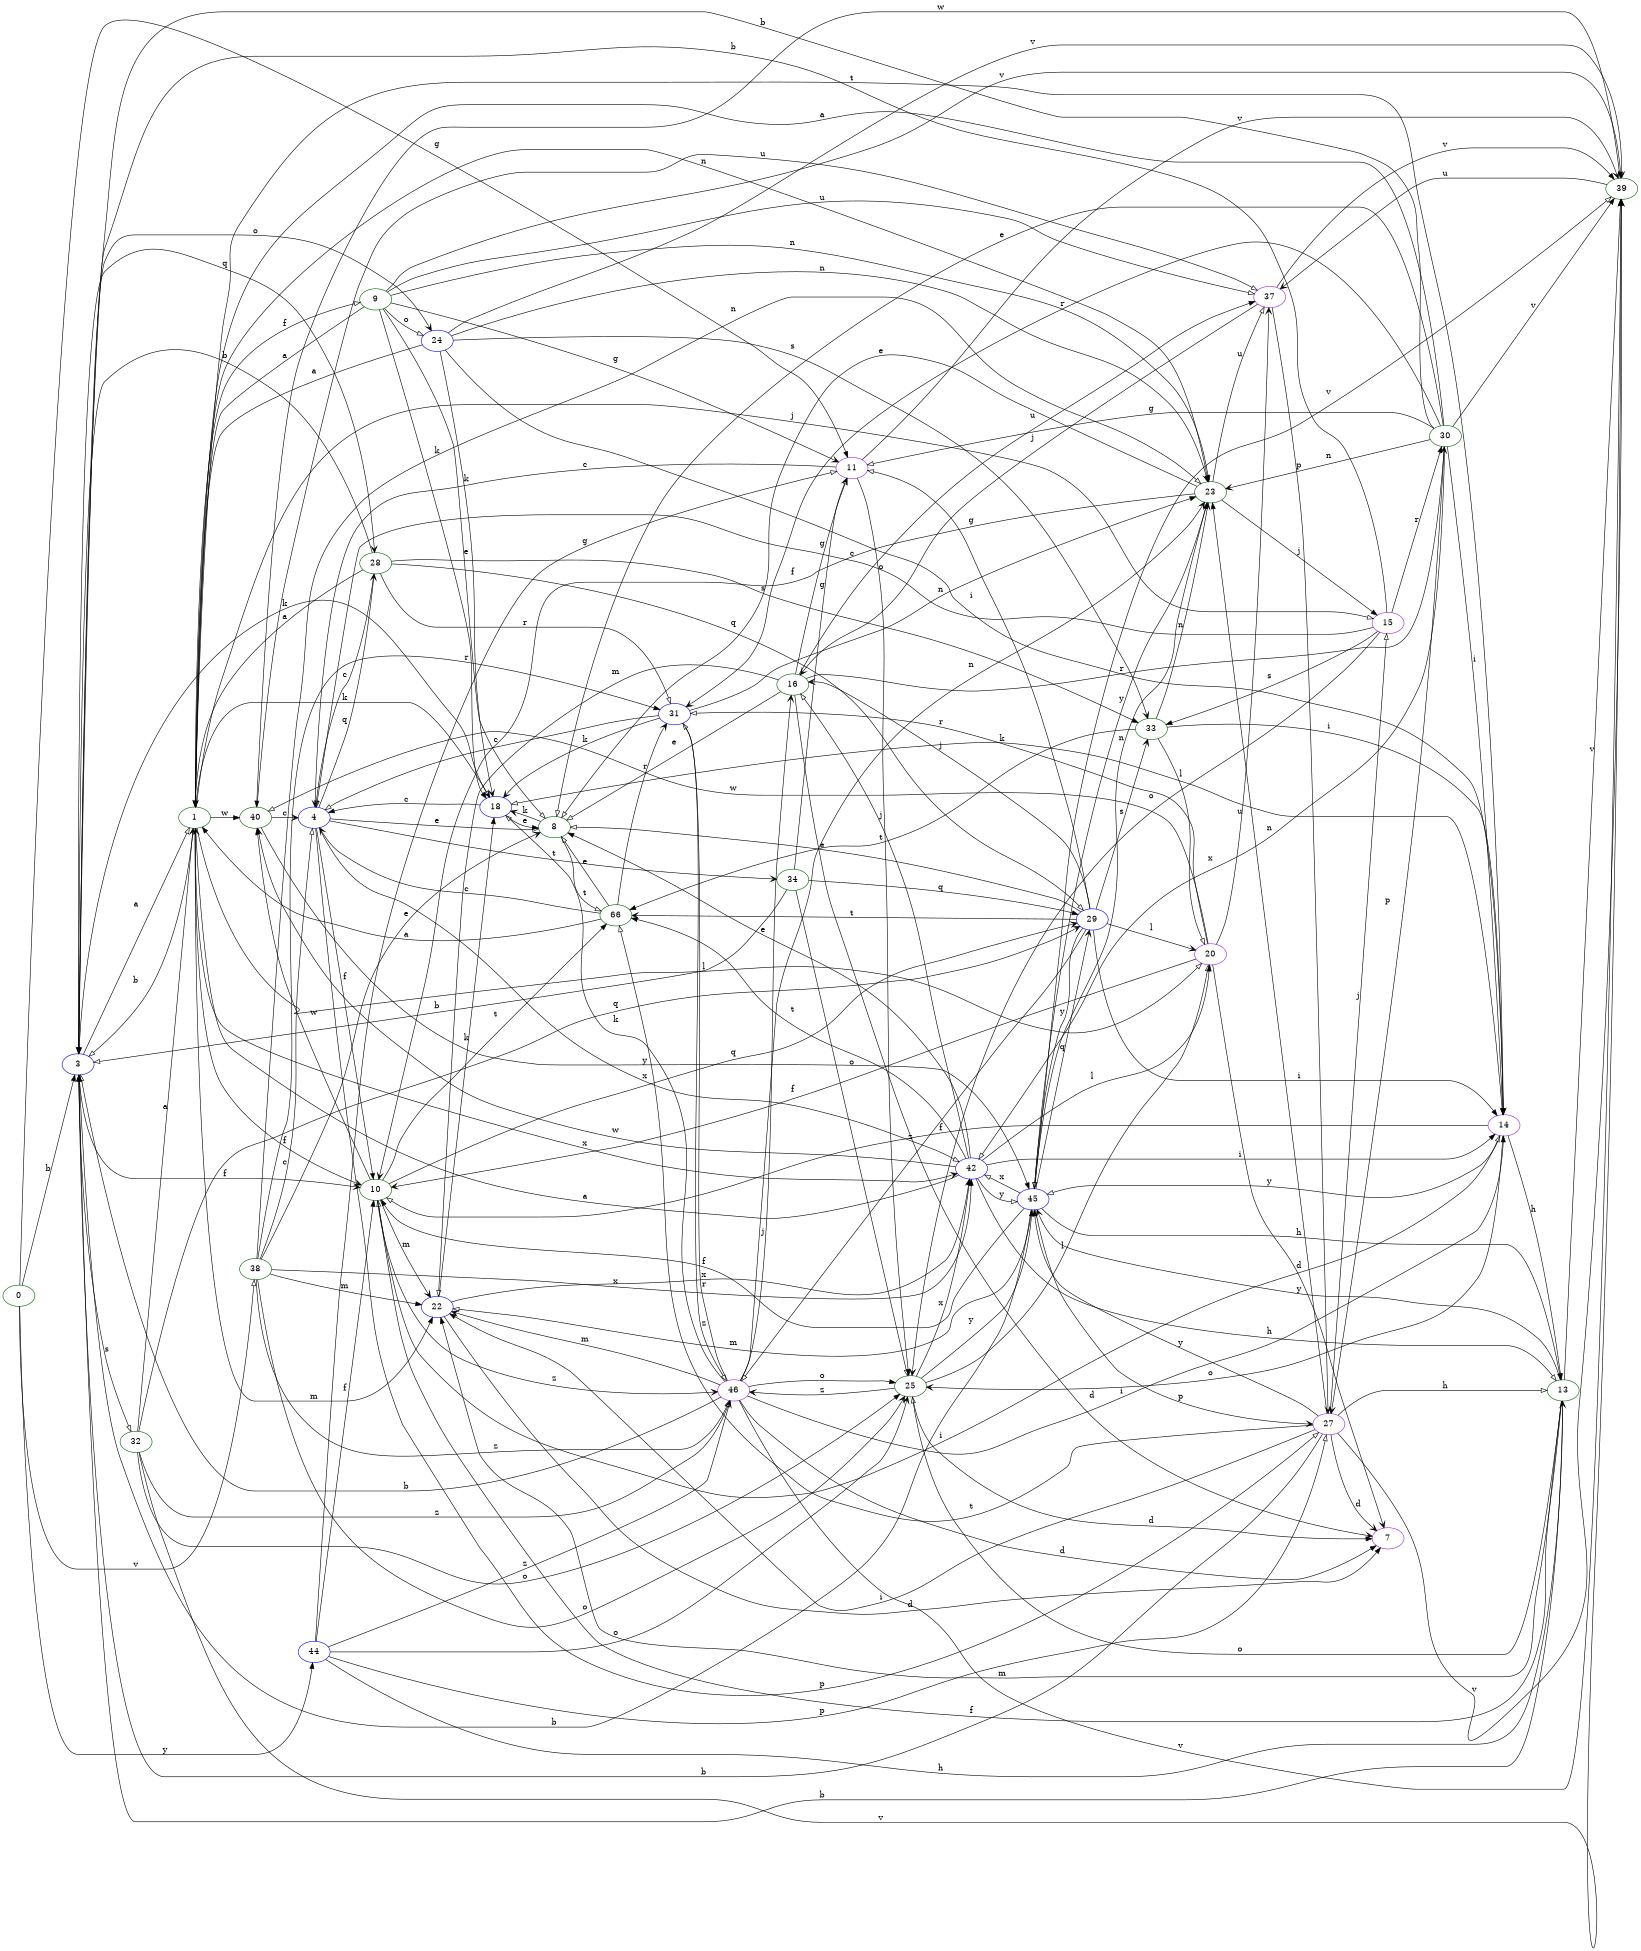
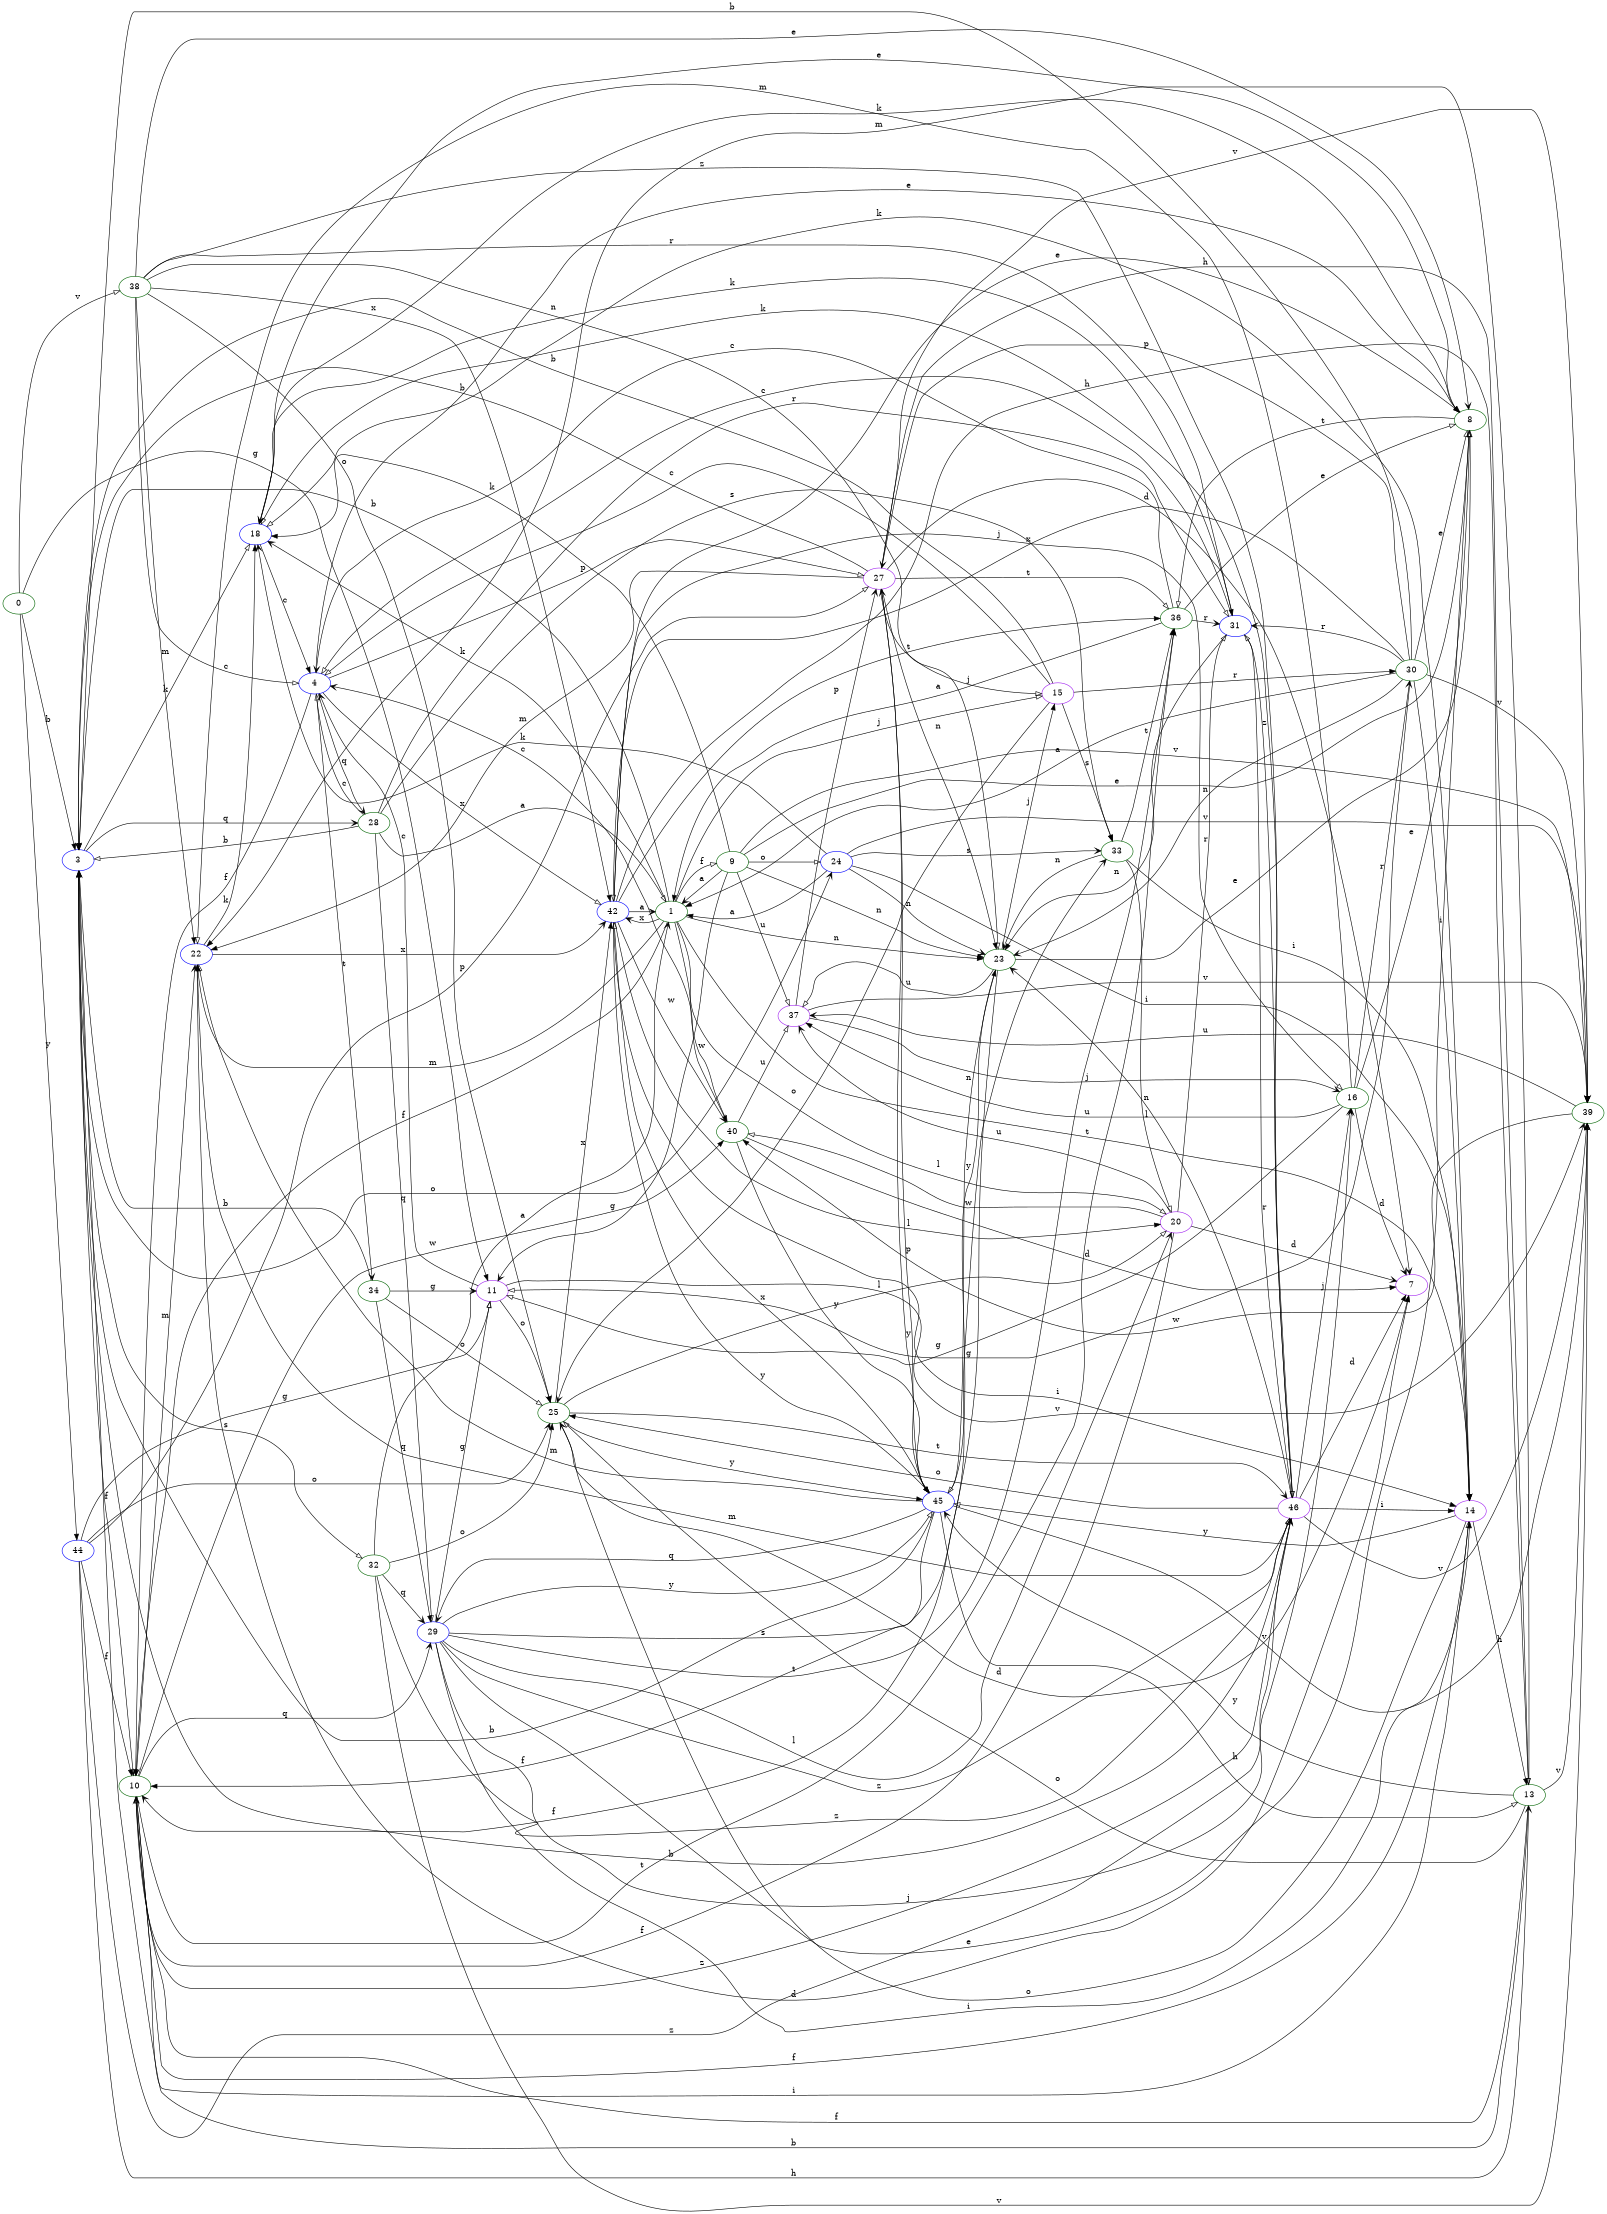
  strict digraph {
    rankdir=LR
    node [color=darkgreen]
    edge [arrowhead=onormal]
    3 [color=blue]
    0
    11 [color=purple]
    38
    44 [color=blue]
    1
    10
    18 [color=blue]
    24 [color=blue]
    28
    32
    4 [color=blue]
    39
    25
    22 [color=blue]
    23
    42 [color=blue]
    8
    46 [color=purple]
    31 [color=blue]
    27 [color=purple]
    13
    9
    14 [color=purple]
    15 [color=purple]
    20 [color=purple]
    40
    37 [color=purple]
-   36 [label=66]
+   36
    29 [color=blue]
    45 [color=blue]
    30
    33
    7 [color=purple]
    16
    34
-   3 -> 1 [label=a]
    3 -> 10 [arrowhead=vee label=f]
    3 -> 18 [label=k]
    3 -> 24 [arrowhead=vee label=o]
    3 -> 28 [arrowhead=vee label=q]
    3 -> 32 [label=s]
    0 -> 3 [arrowhead=normal label=b]
    0 -> 11 [arrowhead=normal label=g]
    0 -> 38 [label=v]
    0 -> 44 [arrowhead=normal label=y]
    11 -> 4 [arrowhead=vee label=c]
    11 -> 39 [arrowhead=vee label=v]
    11 -> 25 [arrowhead=normal label=o]
    38 -> 4 [label=c]
    38 -> 25 [arrowhead=vee label=o]
    38 -> 22 [arrowhead=normal label=m]
    38 -> 23 [label=n]
    38 -> 42 [arrowhead=normal label=x]
    38 -> 8 [arrowhead=vee label=e]
    38 -> 46 [label=z]
    38 -> 31 [arrowhead=normal label=r]
    44 -> 11 [label=g]
    44 -> 10 [arrowhead=normal label=f]
    44 -> 25 [arrowhead=vee label=o]
    44 -> 46 [arrowhead=vee label=z]
    44 -> 27 [label=p]
    44 -> 13 [arrowhead=vee label=h]
    1 -> 3 [label=b]
    1 -> 10 [arrowhead=vee label=f]
    1 -> 18 [arrowhead=vee label=k]
    1 -> 22 [arrowhead=normal label=m]
    1 -> 23 [arrowhead=normal label=n]
    1 -> 42 [arrowhead=vee label=x]
    1 -> 9 [label=f]
    1 -> 14 [arrowhead=normal label=t]
    1 -> 15 [label=j]
    1 -> 20 [label=l]
    1 -> 40 [arrowhead=normal label=w]
    10 -> 22 [arrowhead=vee label=m]
    10 -> 46 [arrowhead=vee label=z]
    10 -> 14 [label=i]
    10 -> 40 [arrowhead=normal label=w]
    10 -> 36 [arrowhead=normal label=t]
    10 -> 29 [arrowhead=vee label=q]
    18 -> 4 [arrowhead=normal label=c]
    18 -> 8 [arrowhead=normal label=e]
    24 -> 1 [arrowhead=normal label=a]
    24 -> 18 [arrowhead=vee label=k]
    24 -> 39 [arrowhead=vee label=v]
    24 -> 23 [arrowhead=vee label=n]
    24 -> 14 [arrowhead=vee label=i]
    24 -> 33 [arrowhead=vee label=s]
    28 -> 3 [label=b]
    28 -> 1 [label=a]
    28 -> 4 [label=c]
    28 -> 31 [label=r]
    28 -> 29 [label=q]
    28 -> 33 [arrowhead=normal label=s]
    32 -> 1 [arrowhead=vee label=a]
    32 -> 39 [arrowhead=vee label=v]
    32 -> 25 [arrowhead=normal label=o]
    32 -> 46 [label=z]
    32 -> 29 [arrowhead=vee label=q]
    4 -> 10 [arrowhead=normal label=f]
    4 -> 28 [arrowhead=vee label=q]
    4 -> 42 [label=x]
    4 -> 8 [label=e]
    4 -> 27 [label=p]
    4 -> 34 [arrowhead=vee label=t]
    39 -> 40 [arrowhead=normal label=w]
    39 -> 37 [arrowhead=vee label=u]
    25 -> 42 [arrowhead=normal label=x]
-   25 -> 46 [arrowhead=vee label=z]
+   25 -> 46 [arrowhead=vee label=t]
    25 -> 20 [label=l]
    25 -> 45 [arrowhead=normal label=y]
    25 -> 7 [arrowhead=normal label=d]
    22 -> 18 [arrowhead=normal label=k]
    22 -> 42 [arrowhead=vee label=x]
    22 -> 7 [arrowhead=normal label=d]
    23 -> 10 [arrowhead=vee label=f]
    23 -> 8 [label=e]
    23 -> 15 [arrowhead=normal label=j]
    23 -> 37 [label=u]
    23 -> 45 [label=y]
    42 -> 1 [arrowhead=vee label=a]
    42 -> 8 [arrowhead=normal label=e]
    42 -> 13 [label=h]
    42 -> 14 [arrowhead=normal label=i]
    42 -> 20 [arrowhead=normal label=l]
    42 -> 40 [arrowhead=vee label=w]
    42 -> 36 [arrowhead=normal label=t]
    42 -> 45 [label=y]
    42 -> 16 [label=j]
    8 -> 18 [arrowhead=vee label=k]
    8 -> 36 [label=t]
    46 -> 3 [label=b]
    46 -> 18 [label=k]
    46 -> 39 [arrowhead=normal label=v]
    46 -> 25 [arrowhead=normal label=o]
    46 -> 22 [arrowhead=vee label=m]
    46 -> 23 [arrowhead=vee label=n]
    46 -> 31 [label=r]
    46 -> 14 [arrowhead=normal label=i]
    46 -> 7 [arrowhead=normal label=d]
    46 -> 16 [arrowhead=vee label=j]
    31 -> 18 [arrowhead=vee label=k]
    31 -> 4 [label=c]
    31 -> 23 [arrowhead=normal label=n]
    31 -> 46 [label=z]
    27 -> 3 [label=b]
    27 -> 39 [arrowhead=vee label=v]
-   27 -> 22 [arrowhead=normal label=i]
+   27 -> 22 [arrowhead=normal label=m]
    27 -> 23 [arrowhead=normal label=n]
    27 -> 13 [label=h]
    27 -> 15 [label=j]
    27 -> 36 [label=t]
    27 -> 45 [arrowhead=normal label=y]
    27 -> 7 [arrowhead=vee label=d]
    13 -> 3 [arrowhead=vee label=b]
    13 -> 10 [label=f]
    13 -> 39 [label=v]
    13 -> 25 [label=o]
    13 -> 22 [arrowhead=normal label=m]
    13 -> 45 [arrowhead=vee label=y]
    9 -> 11 [arrowhead=vee label=g]
    9 -> 1 [arrowhead=vee label=a]
    9 -> 18 [arrowhead=normal label=k]
    9 -> 24 [label=o]
    9 -> 39 [arrowhead=normal label=v]
    9 -> 23 [arrowhead=normal label=n]
    9 -> 8 [label=e]
    9 -> 37 [label=u]
    14 -> 10 [label=f]
    14 -> 18 [label=k]
    14 -> 25 [arrowhead=vee label=o]
    14 -> 13 [arrowhead=normal label=h]
    14 -> 45 [label=y]
    15 -> 3 [arrowhead=vee label=b]
    15 -> 4 [label=c]
    15 -> 25 [arrowhead=vee label=o]
    15 -> 30 [arrowhead=normal label=r]
    15 -> 33 [arrowhead=normal label=s]
    20 -> 10 [arrowhead=vee label=f]
    20 -> 31 [label=r]
    20 -> 40 [label=w]
    20 -> 37 [arrowhead=vee label=u]
    20 -> 7 [arrowhead=vee label=d]
    40 -> 4 [arrowhead=vee label=c]
    40 -> 37 [label=u]
    40 -> 45 [arrowhead=normal label=y]
+   40 -> 7 [arrowhead=normal label=d]
    37 -> 39 [arrowhead=normal label=v]
    37 -> 27 [arrowhead=vee label=p]
    37 -> 16 [arrowhead=vee label=j]
    36 -> 1 [arrowhead=normal label=a]
    36 -> 4 [arrowhead=vee label=c]
    36 -> 8 [label=e]
    36 -> 31 [arrowhead=vee label=r]
    29 -> 11 [label=g]
    29 -> 8 [label=e]
    29 -> 46 [label=z]
    29 -> 14 [arrowhead=normal label=i]
    29 -> 20 [arrowhead=vee label=l]
    29 -> 36 [arrowhead=vee label=t]
    29 -> 45 [label=y]
    29 -> 33 [arrowhead=vee label=s]
    29 -> 16 [arrowhead=vee label=j]
    45 -> 3 [arrowhead=normal label=b]
    45 -> 10 [arrowhead=normal label=f]
    45 -> 39 [label=v]
    45 -> 22 [label=m]
    45 -> 23 [arrowhead=normal label=n]
    45 -> 42 [label=x]
    45 -> 27 [arrowhead=vee label=p]
    45 -> 13 [label=h]
    45 -> 29 [arrowhead=vee label=q]
    30 -> 3 [arrowhead=normal label=b]
    30 -> 11 [label=g]
    30 -> 1 [arrowhead=normal label=a]
    30 -> 39 [arrowhead=normal label=v]
    30 -> 23 [arrowhead=vee label=n]
    30 -> 42 [label=x]
    30 -> 8 [label=e]
    30 -> 31 [arrowhead=vee label=r]
    30 -> 27 [arrowhead=vee label=p]
    30 -> 14 [label=i]
    33 -> 23 [arrowhead=vee label=n]
    33 -> 14 [arrowhead=normal label=i]
    33 -> 20 [label=l]
    33 -> 36 [arrowhead=normal label=t]
    16 -> 11 [label=g]
    16 -> 22 [label=m]
    16 -> 8 [label=e]
    16 -> 37 [arrowhead=normal label=u]
    16 -> 30 [arrowhead=vee label=r]
    16 -> 7 [arrowhead=vee label=d]
    34 -> 3 [label=b]
    34 -> 11 [arrowhead=vee label=g]
    34 -> 25 [label=o]
    34 -> 29 [arrowhead=normal label=q]
  }
